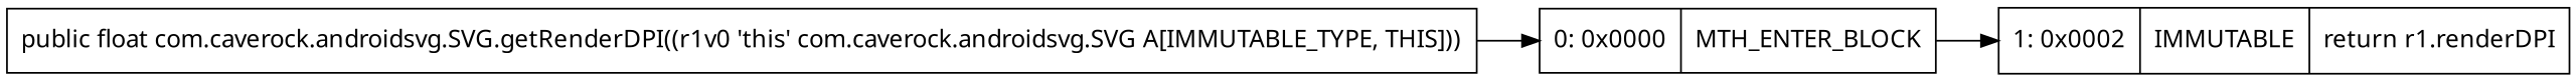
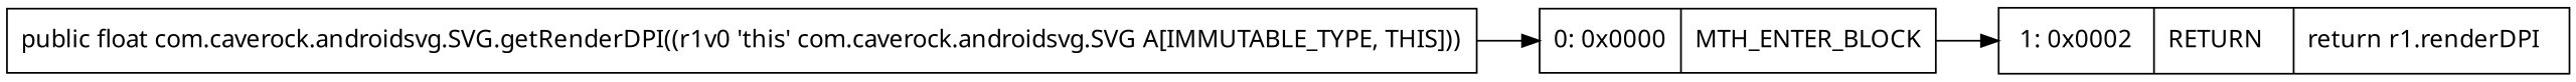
  digraph {
    rankdir=LR
    fontname="Noto Sans"
    node [shape=record fontname="Noto Sans"]
    edge [fontname="Noto Sans"]
    n1 [label="{0\:\ 0x0000|MTH_ENTER_BLOCK\l}"]
-   n2 [label="{1\:\ 0x0002|IMMUTABLE\l|return r1.renderDPI\l}"]
+   n2 [label="{1\:\ 0x0002|RETURN\l|return r1.renderDPI\l}"]
    n3 [label="{public float com.caverock.androidsvg.SVG.getRenderDPI((r1v0 'this' com.caverock.androidsvg.SVG A[IMMUTABLE_TYPE, THIS])) }"]
    n1 -> n2
    n3 -> n1
  }
